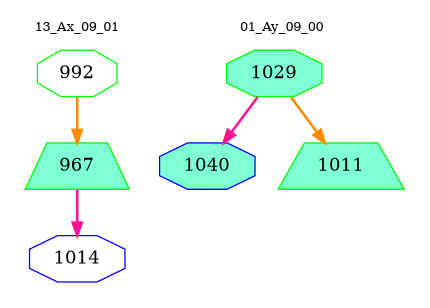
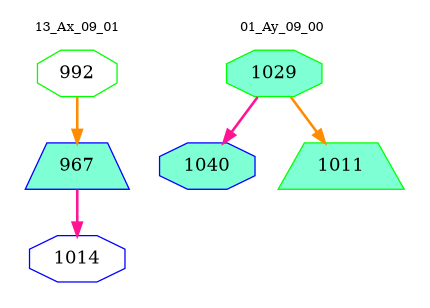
  digraph {
    node [color=green fillcolor=aquamarine shape=octagon style=filled]
    edge [color=darkorange style=bold]
    n1 [fillcolor=white label=992]
-   n2 [label=967 shape=trapezium]
+   n2 [color=blue label=967 shape=trapezium]
    n3 [color=blue fillcolor=white label=1014]
    n4 [label=1029]
    n5 [color=blue label=1040]
    n6 [label=1011 shape=trapezium]
    subgraph cluster_1 {
      color=white
      fontsize=10
      label="13_Ax_09_01"
      n1
      n2
      n3
    }
    subgraph cluster_2 {
      color=white
      fontsize=10
      label="01_Ay_09_00"
      n4
      n5
      n6
    }
    n1 -> n2
    n2 -> n3 [color=deeppink]
    n4 -> n5 [color=deeppink]
    n4 -> n6
  }
